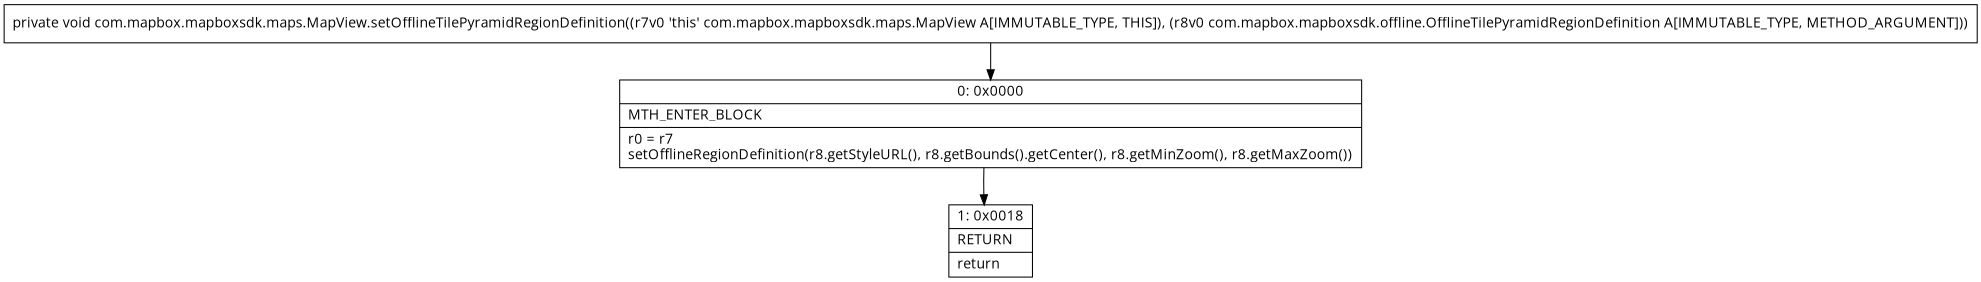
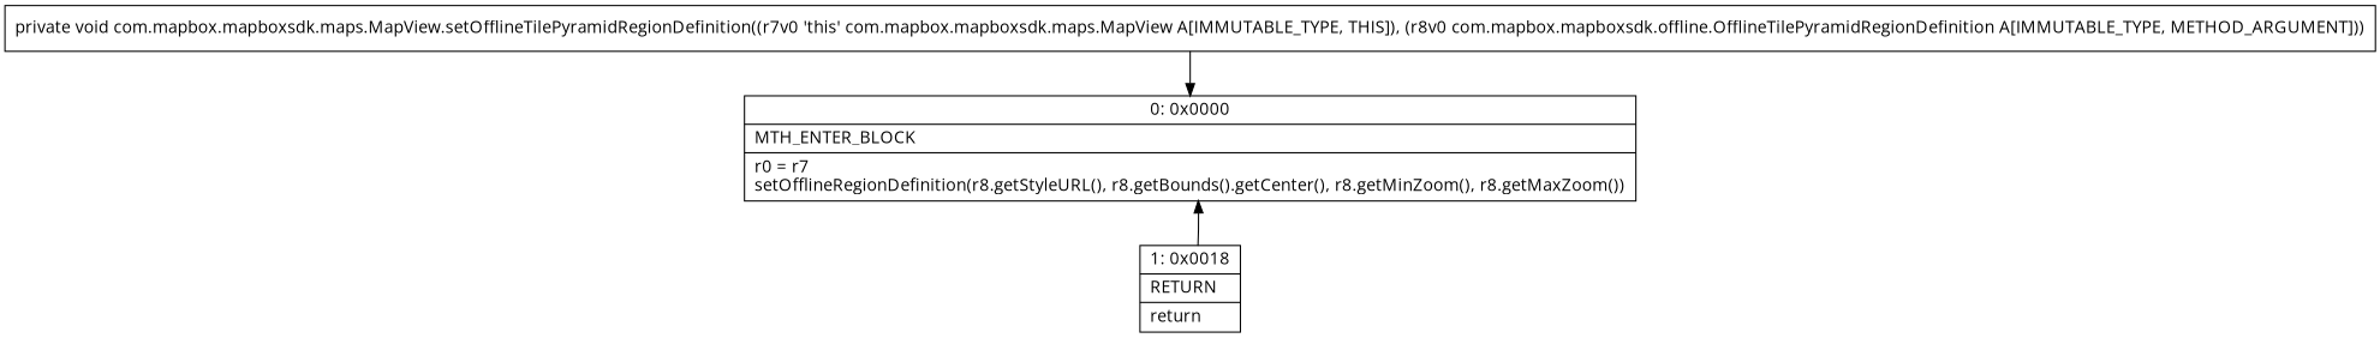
  digraph {
    fontname="Open Sans"
    node [shape=record fontname="Open Sans"]
    edge [fontname="Open Sans"]
    n1 [label="{0\:\ 0x0000|MTH_ENTER_BLOCK\l|r0 = r7\lsetOfflineRegionDefinition(r8.getStyleURL(), r8.getBounds().getCenter(), r8.getMinZoom(), r8.getMaxZoom())\l}"]
    n2 [label="{1\:\ 0x0018|RETURN\l|return\l}"]
    n3 [label="{private void com.mapbox.mapboxsdk.maps.MapView.setOfflineTilePyramidRegionDefinition((r7v0 'this' com.mapbox.mapboxsdk.maps.MapView A[IMMUTABLE_TYPE, THIS]), (r8v0 com.mapbox.mapboxsdk.offline.OfflineTilePyramidRegionDefinition A[IMMUTABLE_TYPE, METHOD_ARGUMENT])) }"]
-   n1 -> n2
+   n2 -> n1
    n3 -> n1
  }
